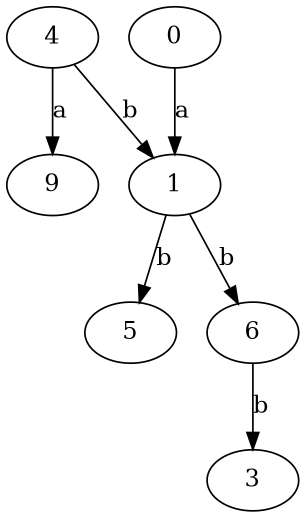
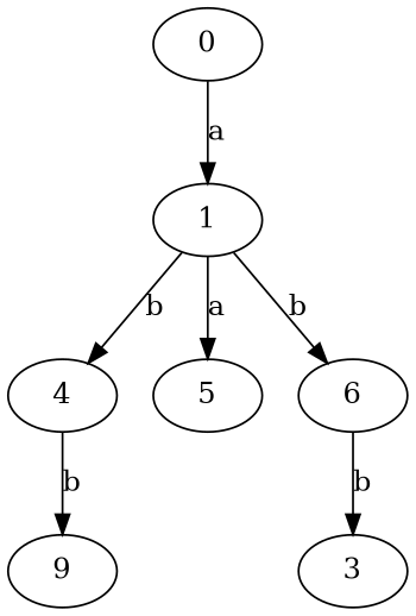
  strict digraph {
    1
    4
    5
    6
    n5 [label=9]
    3
    0
-   4 -> 1 [label=b]
-   1 -> 5 [label=b]
+   1 -> 4 [label=b]
+   1 -> 5 [label=a]
    1 -> 6 [label=b]
-   4 -> n5 [label=a]
+   4 -> n5 [label=b]
    6 -> 3 [label=b]
    0 -> 1 [label=a]
  }
